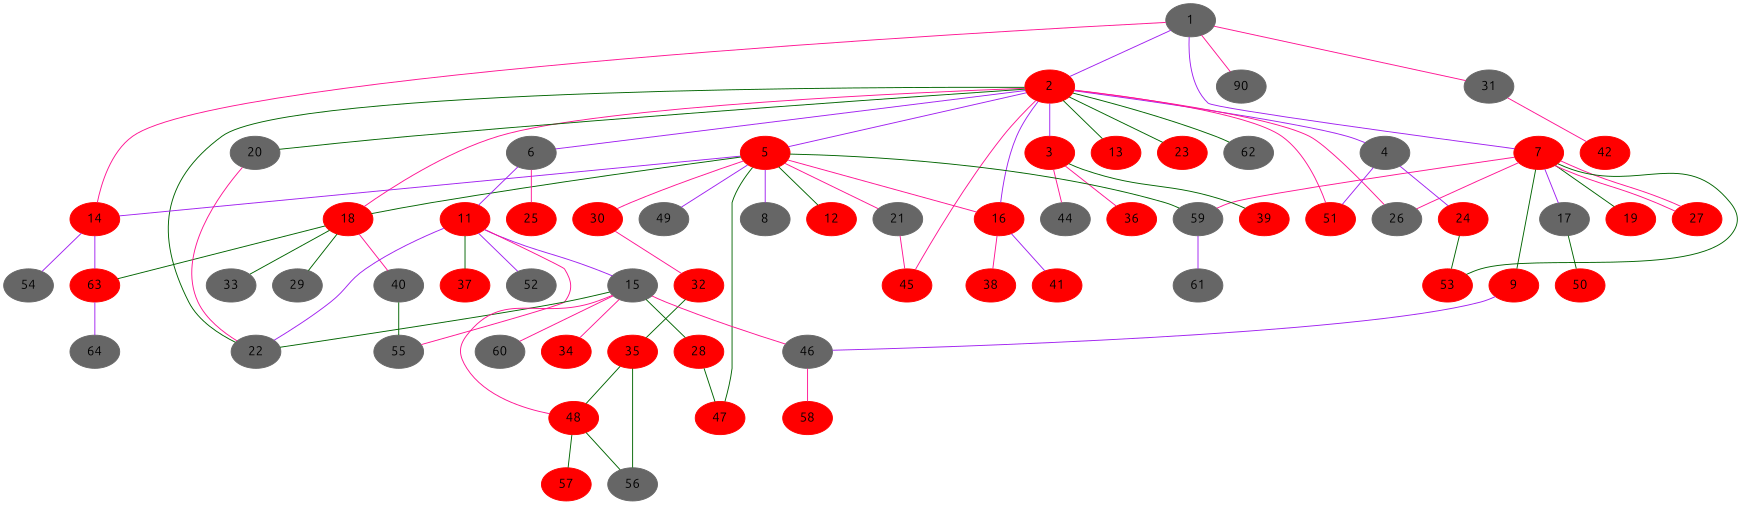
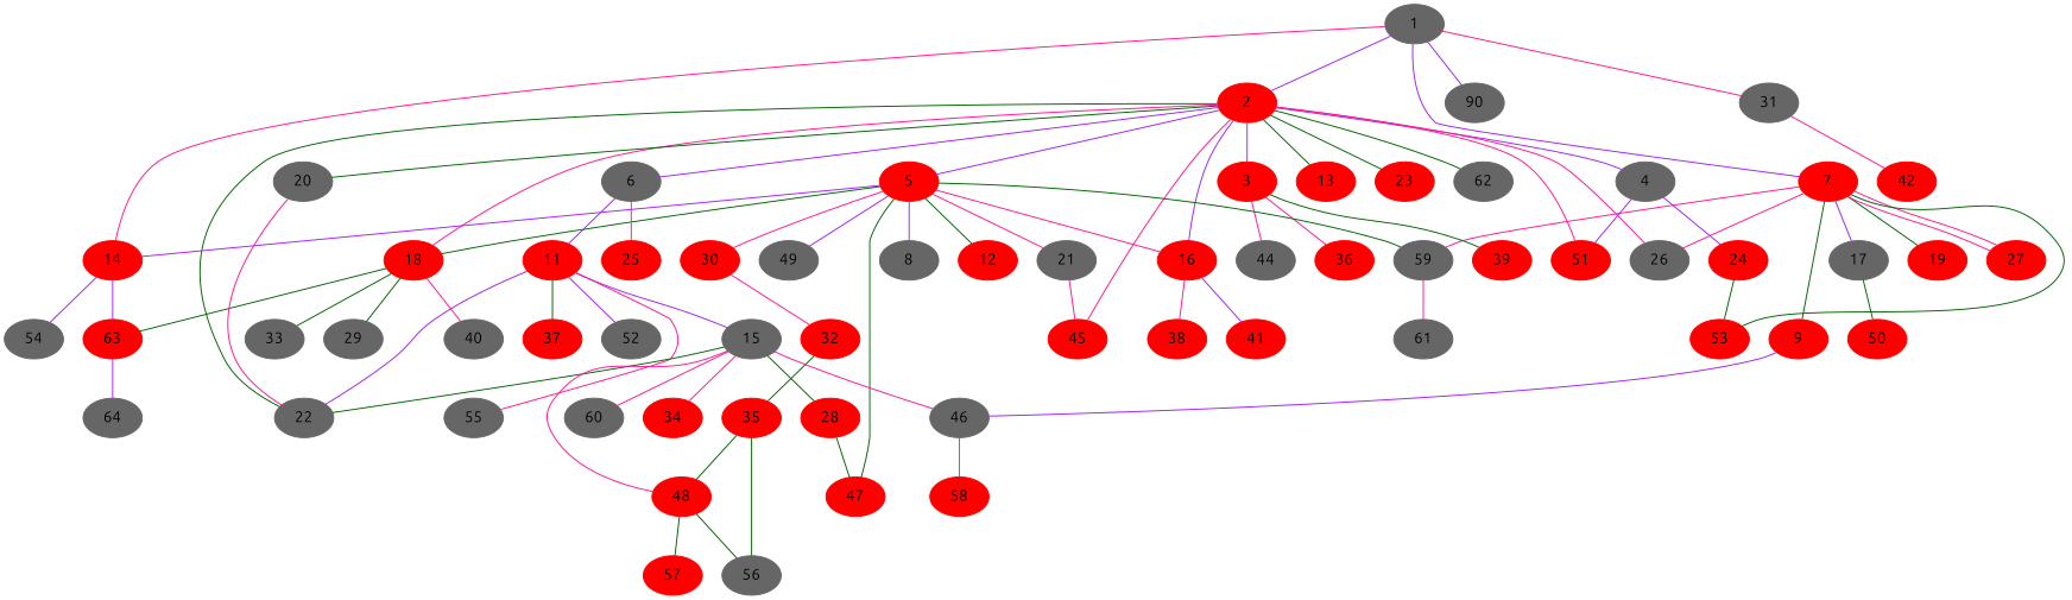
  graph {
    fontname=Ubuntu
    node [color=red fontname=Ubuntu style=filled]
    edge [color=deeppink fontname=Ubuntu]
    1 [color=gray40]
    2
    7
    n4 [color=gray40 label=90]
    14
    31 [color=gray40]
    3
    4 [color=gray40]
    5
    6 [color=gray40]
    13
    16
    18
    20 [color=gray40]
    22 [color=gray40]
    23
    26 [color=gray40]
    45
    51
    62 [color=gray40]
    59 [color=gray40]
    9
    17 [color=gray40]
    19
    27
    53
    54 [color=gray40]
    63
    42
    36
    39
    44 [color=gray40]
    24
    8 [color=gray40]
    12
    21 [color=gray40]
    30
    47
    49 [color=gray40]
    11
    25
    38
    41
    29 [color=gray40]
    33 [color=gray40]
    40 [color=gray40]
    32
    61 [color=gray40]
    15 [color=gray40]
    37
    52 [color=gray40]
    55 [color=gray40]
    46 [color=gray40]
    50
    58
    28
    34
    48
    60 [color=gray40]
    64 [color=gray40]
    56 [color=gray40]
    57
    35
    1 -- 2 [color=purple]
    1 -- 7 [color=purple]
-   1 -- n4
+   1 -- n4 [color=purple]
    1 -- 14
    1 -- 31
    2 -- 3 [color=purple]
    2 -- 4 [color=purple]
    2 -- 5 [color=purple]
    2 -- 6 [color=purple]
    2 -- 13 [color=darkgreen]
    2 -- 16 [color=purple]
    2 -- 18
    2 -- 20 [color=darkgreen]
    2 -- 22 [color=darkgreen]
    2 -- 23 [color=darkgreen]
    2 -- 26
    2 -- 45
    2 -- 51
    2 -- 62 [color=darkgreen]
    7 -- 26
    7 -- 59
    7 -- 9 [color=darkgreen]
    7 -- 17 [color=purple]
    7 -- 19 [color=darkgreen]
    7 -- 27
    7 -- 27
    7 -- 53 [color=darkgreen]
    14 -- 54 [color=purple]
    14 -- 63 [color=purple]
    31 -- 42
    3 -- 36
    3 -- 39 [color=darkgreen]
    3 -- 44
    4 -- 51 [color=purple]
    4 -- 24 [color=purple]
    5 -- 14 [color=purple]
    5 -- 16
    5 -- 18 [color=darkgreen]
    5 -- 59 [color=darkgreen]
    5 -- 8 [color=purple]
    5 -- 12 [color=darkgreen]
    5 -- 21
    5 -- 30
    5 -- 47 [color=darkgreen]
    5 -- 49 [color=purple]
    6 -- 11 [color=purple]
    6 -- 25
    16 -- 38
    16 -- 41 [color=purple]
    18 -- 63 [color=darkgreen]
    18 -- 29 [color=darkgreen]
    18 -- 33 [color=darkgreen]
    18 -- 40
    20 -- 22
-   59 -- 61 [color=purple]
+   59 -- 61
    9 -- 46 [color=purple]
    17 -- 50 [color=darkgreen]
    63 -- 64 [color=purple]
    24 -- 53 [color=darkgreen]
    21 -- 45
    30 -- 32
    11 -- 22 [color=purple]
    11 -- 15 [color=purple]
    11 -- 37 [color=darkgreen]
    11 -- 52 [color=purple]
    11 -- 55
-   40 -- 55 [color=darkgreen]
    32 -- 35 [color=darkgreen]
    15 -- 22 [color=darkgreen]
    15 -- 46
    15 -- 28 [color=darkgreen]
    15 -- 34
    15 -- 48
    15 -- 60
    46 -- 58
    28 -- 47 [color=darkgreen]
    48 -- 56 [color=darkgreen]
    48 -- 57 [color=darkgreen]
    35 -- 48 [color=darkgreen]
    35 -- 56 [color=darkgreen]
  }
